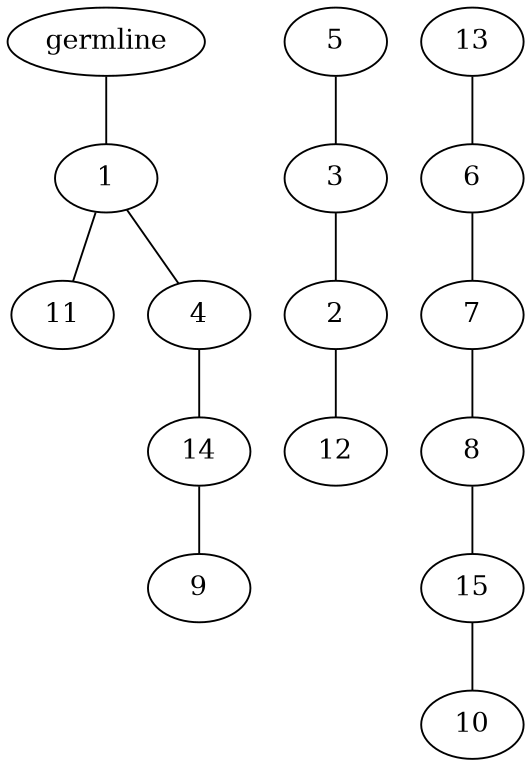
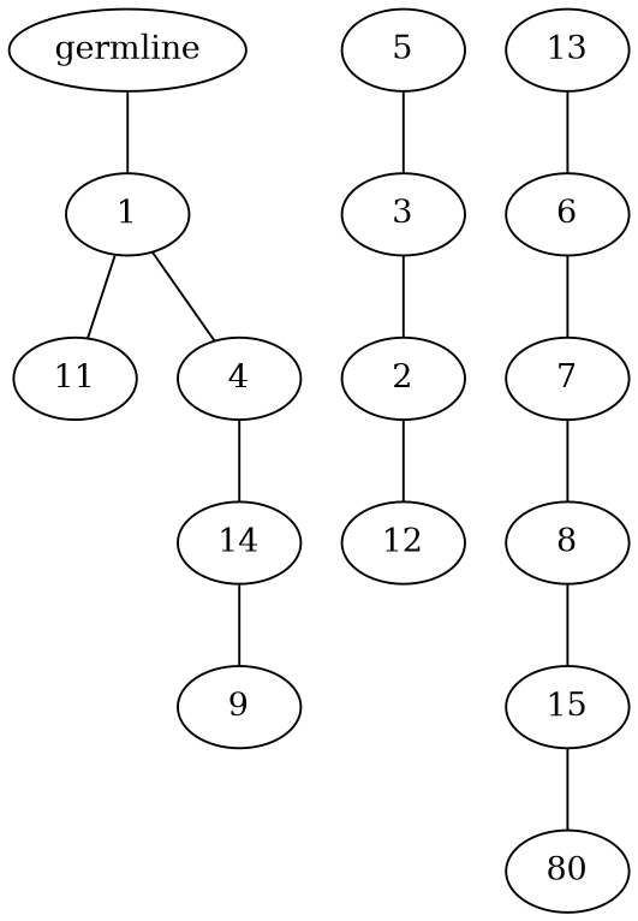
  graph {
    n1 [label=germline]
    n2 [label=1]
    n3 [label=11]
    n4 [label=4]
    n5 [label=14]
    n6 [label=5]
    n7 [label=3]
    n8 [label=2]
    n9 [label=12]
    n10 [label=13]
    n11 [label=6]
    n12 [label=7]
    n13 [label=8]
    n14 [label=15]
-   n15 [label=10]
+   n15 [label=80]
    n16 [label=9]
    n1 -- n2
    n2 -- n3
    n2 -- n4
    n4 -- n5
    n5 -- n16
    n6 -- n7
    n7 -- n8
    n8 -- n9
    n10 -- n11
    n11 -- n12
    n12 -- n13
    n13 -- n14
    n14 -- n15
  }
